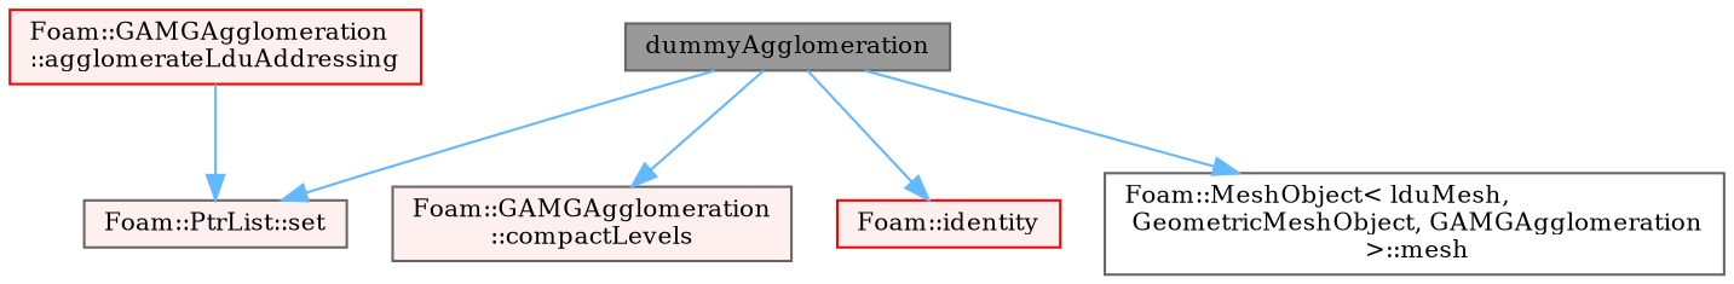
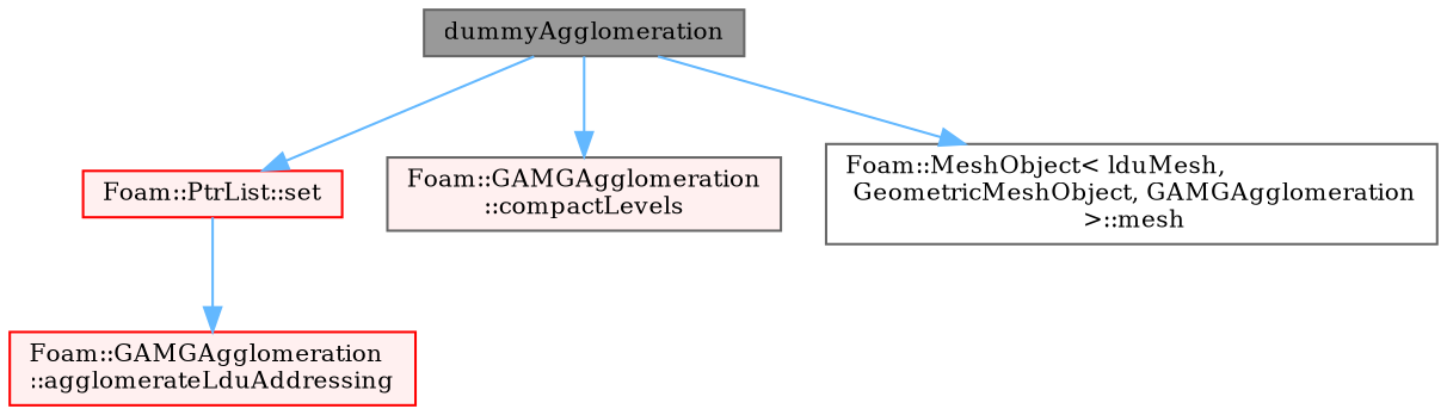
  digraph {
    fontname="DejaVu Serif"
    rankdir=TB
    node [color=red fillcolor="#FFF0F0" fontname="DejaVu Serif" fontsize=10 shape=box style=filled]
    edge [color=steelblue1 fontname="DejaVu Serif" fontsize=10 labelfontname=Helvetica labelfontsize=10 style=solid]
    n1 [color=gray40 fillcolor=grey60 fontcolor=black height=0.2 label=dummyAgglomeration width=0.4]
-   n2 [color=grey40 height=0.2 label="Foam::PtrList::set" width=0.4]
+   n2 [height=0.2 label="Foam::PtrList::set" width=0.4]
    n3 [color=grey40 height=0.2 label="Foam::GAMGAgglomeration\l::compactLevels" width=0.4]
-   n4 [height=0.2 label="Foam::identity" width=0.4]
    n5 [color=grey40 fillcolor=white height=0.2 label="Foam::MeshObject\< lduMesh,\l GeometricMeshObject, GAMGAgglomeration\l \>::mesh" width=0.4]
    n6 [height=0.2 label="Foam::GAMGAgglomeration\l::agglomerateLduAddressing" width=0.4]
    n1 -> n2
    n1 -> n3
-   n1 -> n4
    n1 -> n5
-   n6 -> n2
+   n2 -> n6
  }
